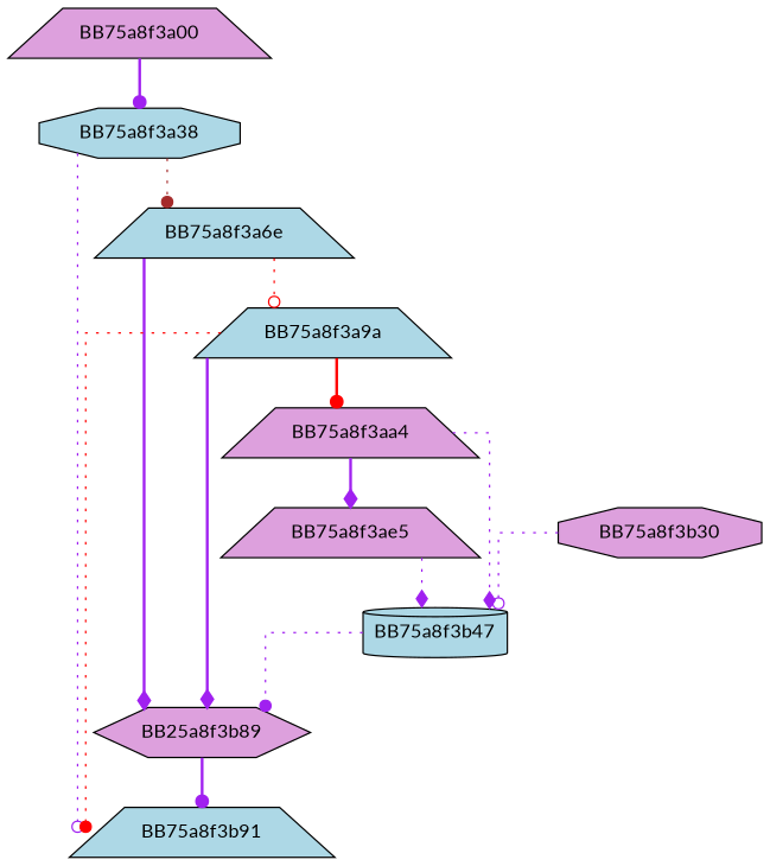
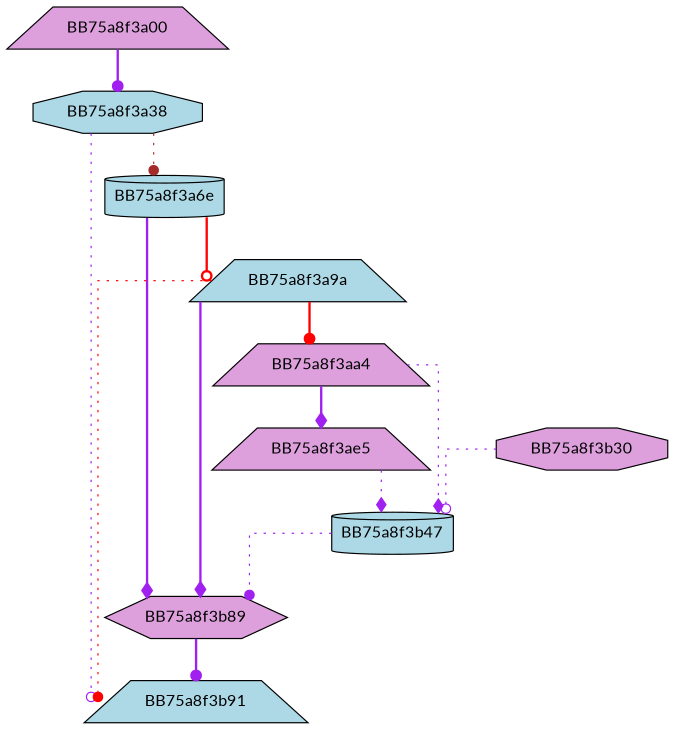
  digraph {
    fontname=Lato
    splines=ortho
    node [fillcolor=lightblue fontname=Lato shape=trapezium style=filled]
    edge [arrowhead=dot color=purple fontname=Lato style=dotted]
    BB75a8f3a38 [shape=octagon]
    BB75a8f3a00 [fillcolor=plum]
    BB75a8f3b91
-   BB75a8f3a6e
-   BB75a8f3b89 [fillcolor=plum shape=hexagon label=BB25a8f3b89]
+   BB75a8f3a6e [shape=cylinder]
+   BB75a8f3b89 [fillcolor=plum shape=hexagon]
    BB75a8f3a9a
    BB75a8f3aa4 [fillcolor=plum]
    BB75a8f3b47 [shape=cylinder]
    BB75a8f3ae5 [fillcolor=plum]
    BB75a8f3b30 [fillcolor=plum shape=octagon]
    BB75a8f3a38 -> BB75a8f3b91 [arrowhead=odot]
    BB75a8f3a38 -> BB75a8f3a6e [color=brown]
    BB75a8f3a00 -> BB75a8f3a38 [style=bold]
    BB75a8f3a6e -> BB75a8f3b89 [arrowhead=diamond style=bold]
-   BB75a8f3a6e -> BB75a8f3a9a [arrowhead=odot color=red]
+   BB75a8f3a6e -> BB75a8f3a9a [arrowhead=odot color=red style=bold]
    BB75a8f3b89 -> BB75a8f3b91 [style=bold]
    BB75a8f3a9a -> BB75a8f3b91 [color=red]
    BB75a8f3a9a -> BB75a8f3b89 [arrowhead=diamond style=bold]
    BB75a8f3a9a -> BB75a8f3aa4 [color=red style=bold]
    BB75a8f3aa4 -> BB75a8f3b47 [arrowhead=diamond]
    BB75a8f3aa4 -> BB75a8f3ae5 [arrowhead=diamond style=bold]
    BB75a8f3b47 -> BB75a8f3b89
    BB75a8f3ae5 -> BB75a8f3b47 [arrowhead=diamond]
    BB75a8f3b30 -> BB75a8f3b47 [arrowhead=odot]
  }
